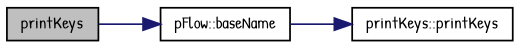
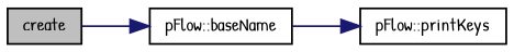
  digraph {
    fontname="Patrick Hand"
    rankdir=LR
    node [color=black fillcolor=white fontname="Patrick Hand" fontsize=10 shape=record style=filled]
    edge [color=midnightblue fontname="Patrick Hand" fontsize=10 labelfontname=Helvetica labelfontsize=10 style=solid]
-   n1 [fillcolor=grey75 fontcolor=black height=0.2 label=printKeys width=0.4]
+   n1 [fillcolor=grey75 fontcolor=black height=0.2 label=create width=0.4]
    n2 [height=0.2 label="pFlow::baseName" width=0.4]
-   n3 [height=0.2 label="printKeys::printKeys" width=0.4]
+   n3 [height=0.2 label="pFlow::printKeys" width=0.4]
    n1 -> n2
    n2 -> n3
  }
